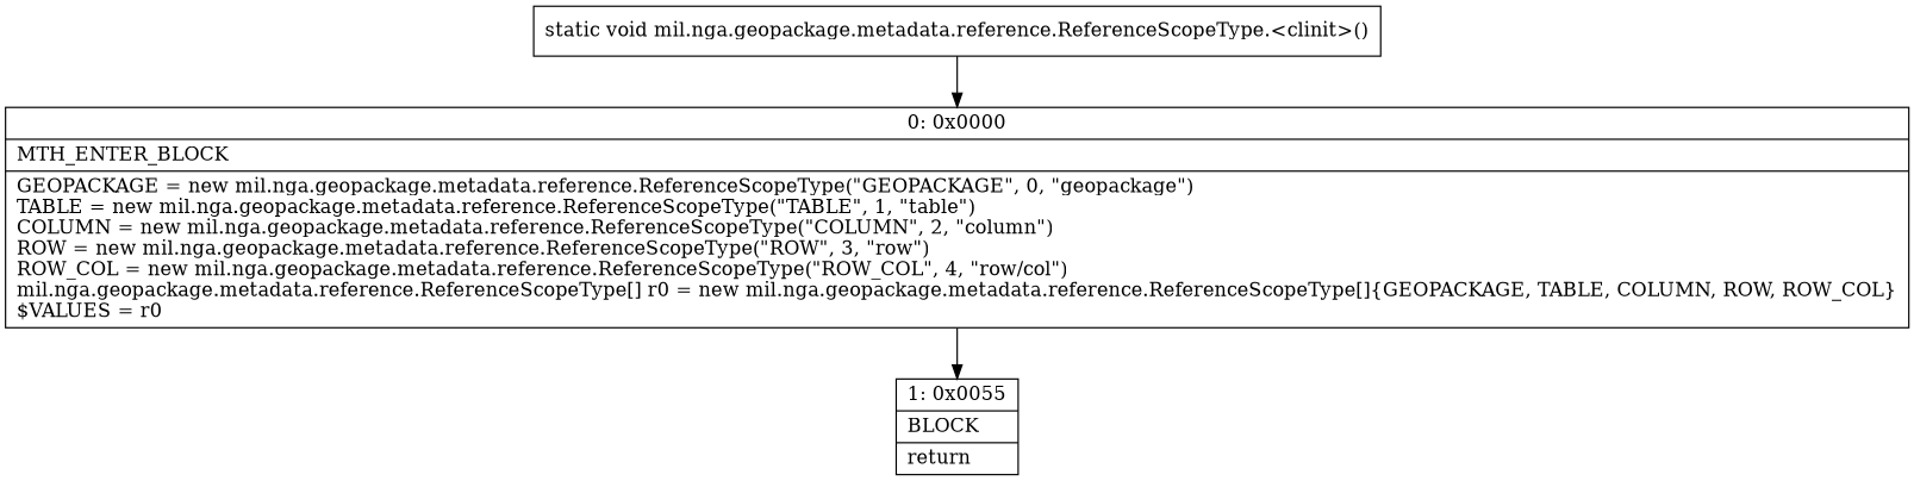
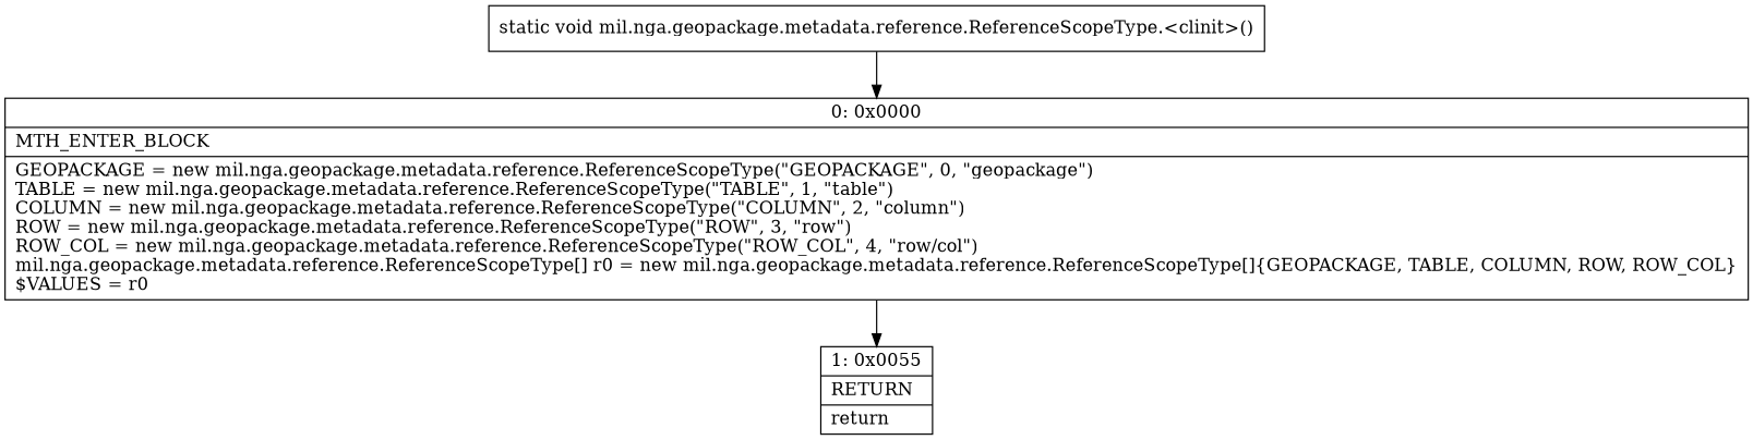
  digraph {
    node [shape=record]
    n1 [label="{0\:\ 0x0000|MTH_ENTER_BLOCK\l|GEOPACKAGE = new mil.nga.geopackage.metadata.reference.ReferenceScopeType(\"GEOPACKAGE\", 0, \"geopackage\")\lTABLE = new mil.nga.geopackage.metadata.reference.ReferenceScopeType(\"TABLE\", 1, \"table\")\lCOLUMN = new mil.nga.geopackage.metadata.reference.ReferenceScopeType(\"COLUMN\", 2, \"column\")\lROW = new mil.nga.geopackage.metadata.reference.ReferenceScopeType(\"ROW\", 3, \"row\")\lROW_COL = new mil.nga.geopackage.metadata.reference.ReferenceScopeType(\"ROW_COL\", 4, \"row\/col\")\lmil.nga.geopackage.metadata.reference.ReferenceScopeType[] r0 = new mil.nga.geopackage.metadata.reference.ReferenceScopeType[]\{GEOPACKAGE, TABLE, COLUMN, ROW, ROW_COL\}\l$VALUES = r0\l}"]
-   n2 [label="{1\:\ 0x0055|BLOCK\l|return\l}"]
+   n2 [label="{1\:\ 0x0055|RETURN\l|return\l}"]
    n3 [label="{static void mil.nga.geopackage.metadata.reference.ReferenceScopeType.\<clinit\>() }"]
    n1 -> n2
    n3 -> n1
  }
